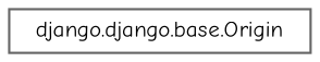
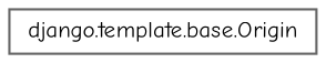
  digraph {
    rankdir=TB
    fontname="Comic Neue"
-   n1 [color=grey40 fillcolor=white fontname="Comic Neue" fontsize=10 height=0.2 label="django.django.base.Origin" shape=box style=filled width=0.4]
+   n1 [color=grey40 fillcolor=white fontname="Comic Neue" fontsize=10 height=0.2 label="django.template.base.Origin" shape=box style=filled width=0.4]
  }
